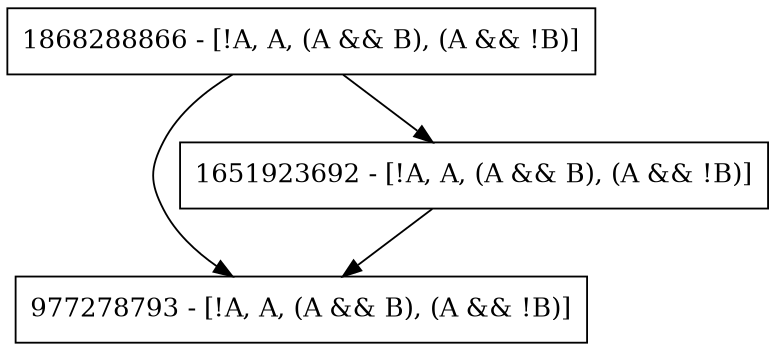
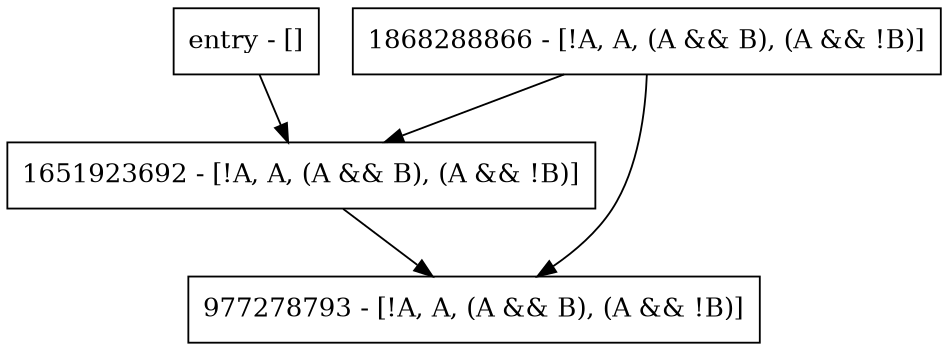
  digraph {
    node [shape=record]
    n1 [label="977278793 - [!A, A, (A && B), (A && !B)]"]
+   n2 [label="entry - []"]
    n3 [label="1651923692 - [!A, A, (A && B), (A && !B)]"]
    n4 [label="1868288866 - [!A, A, (A && B), (A && !B)]"]
+   n2 -> n3
    n3 -> n1
    n4 -> n1
    n4 -> n3
  }
